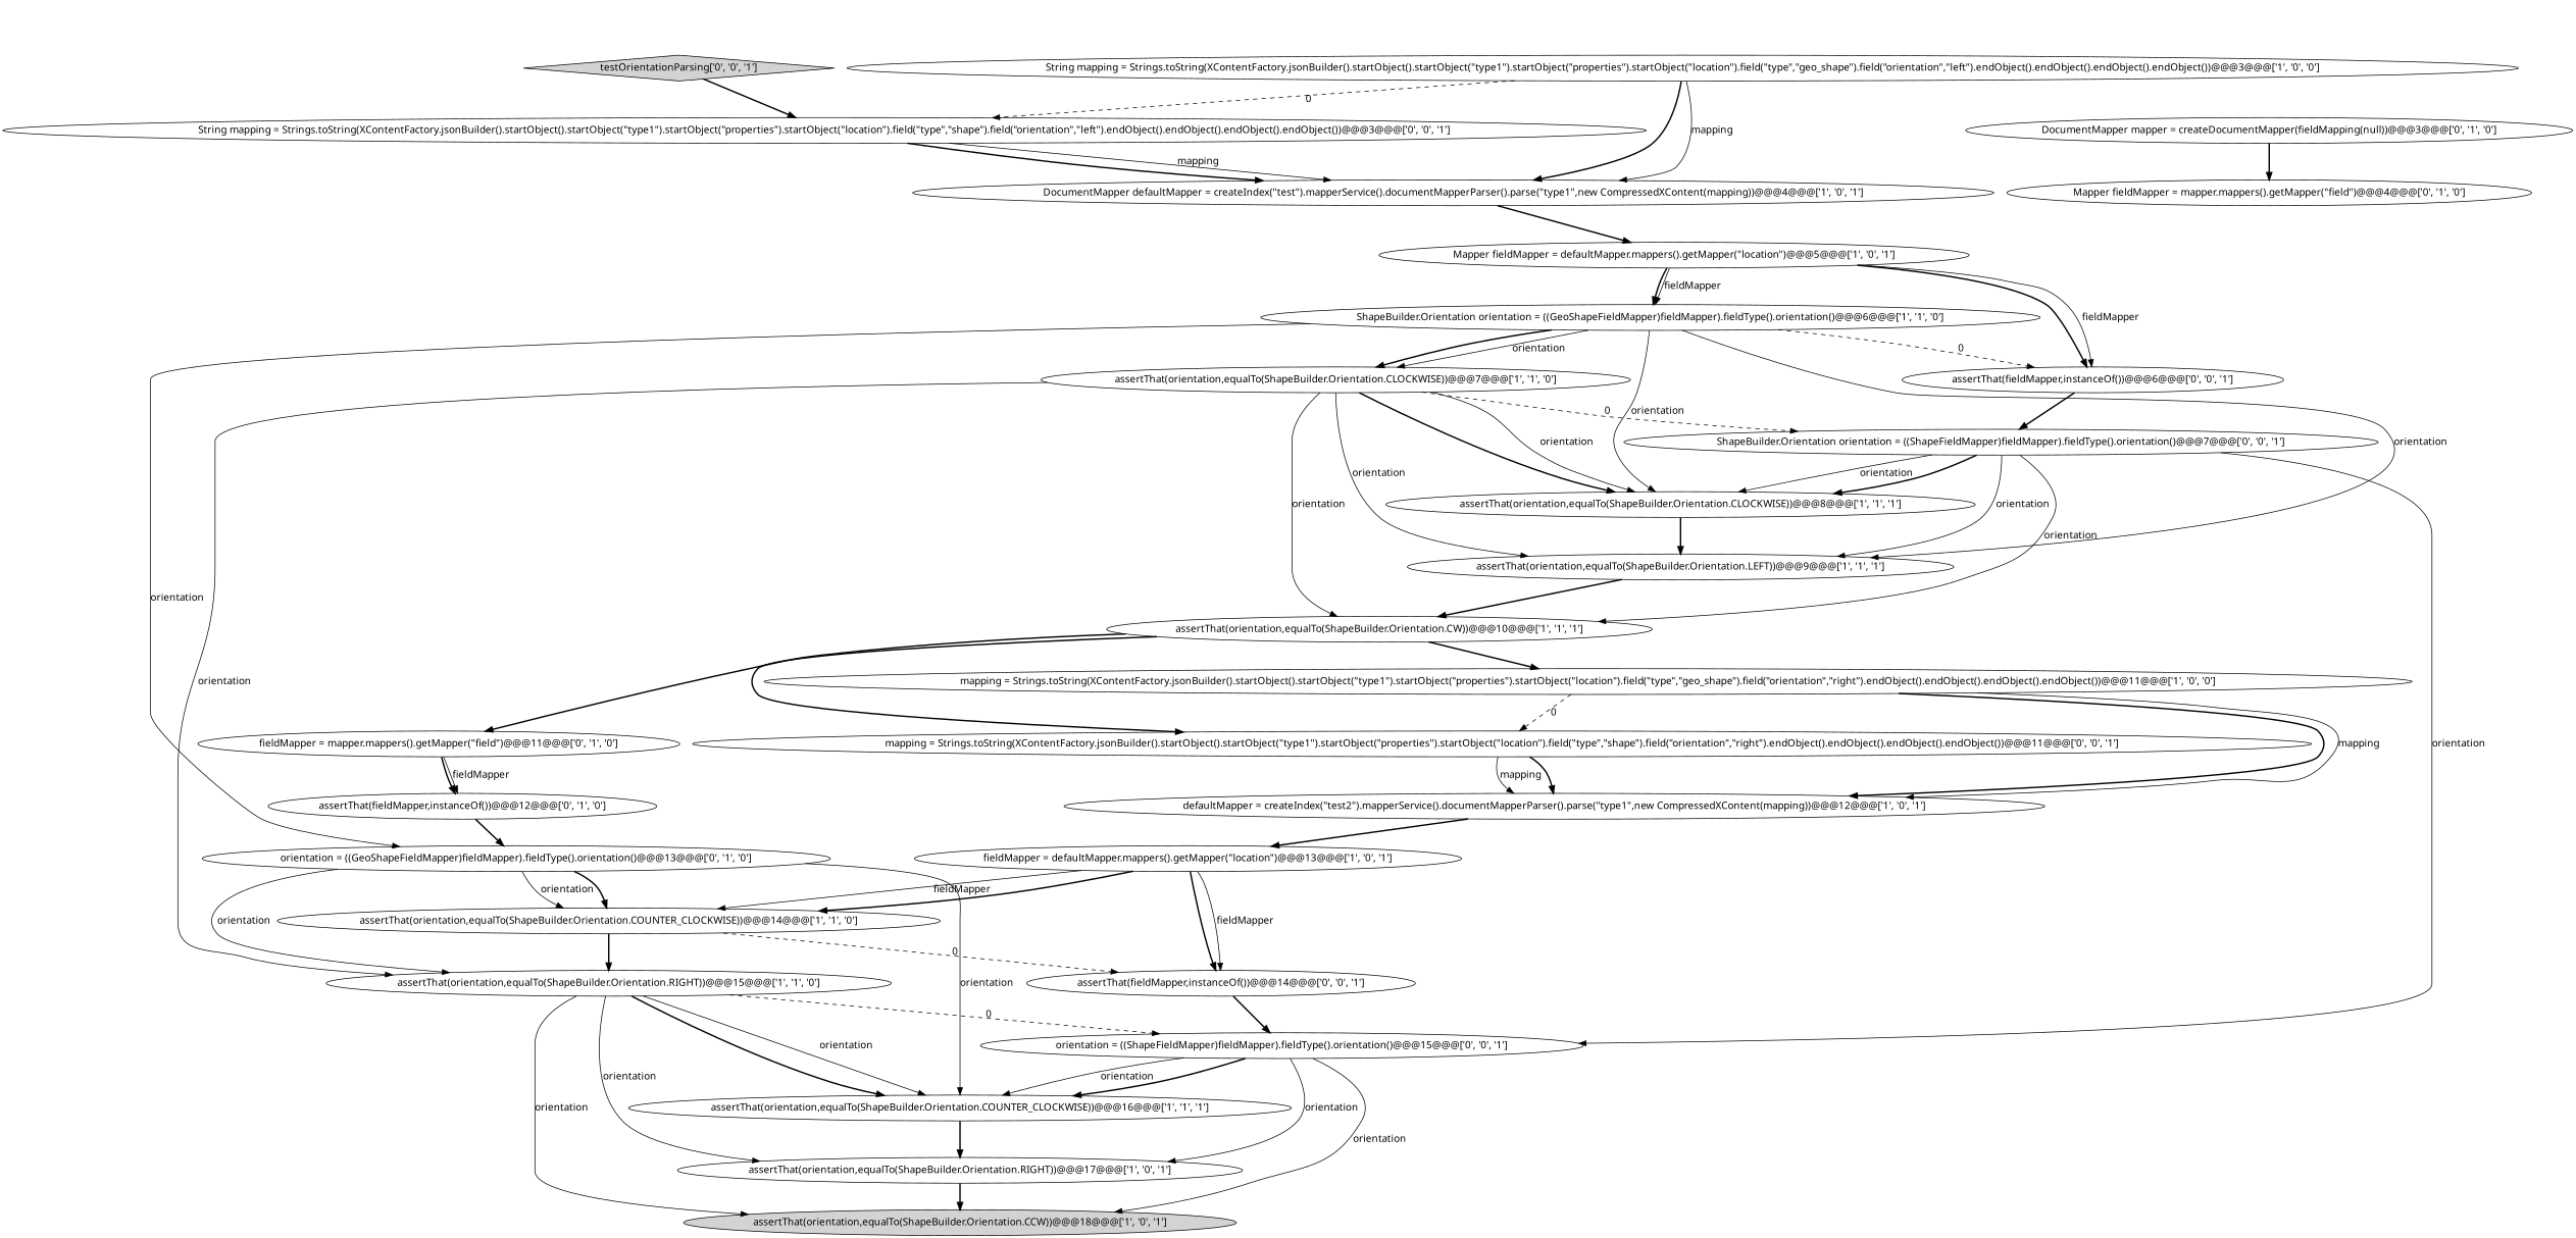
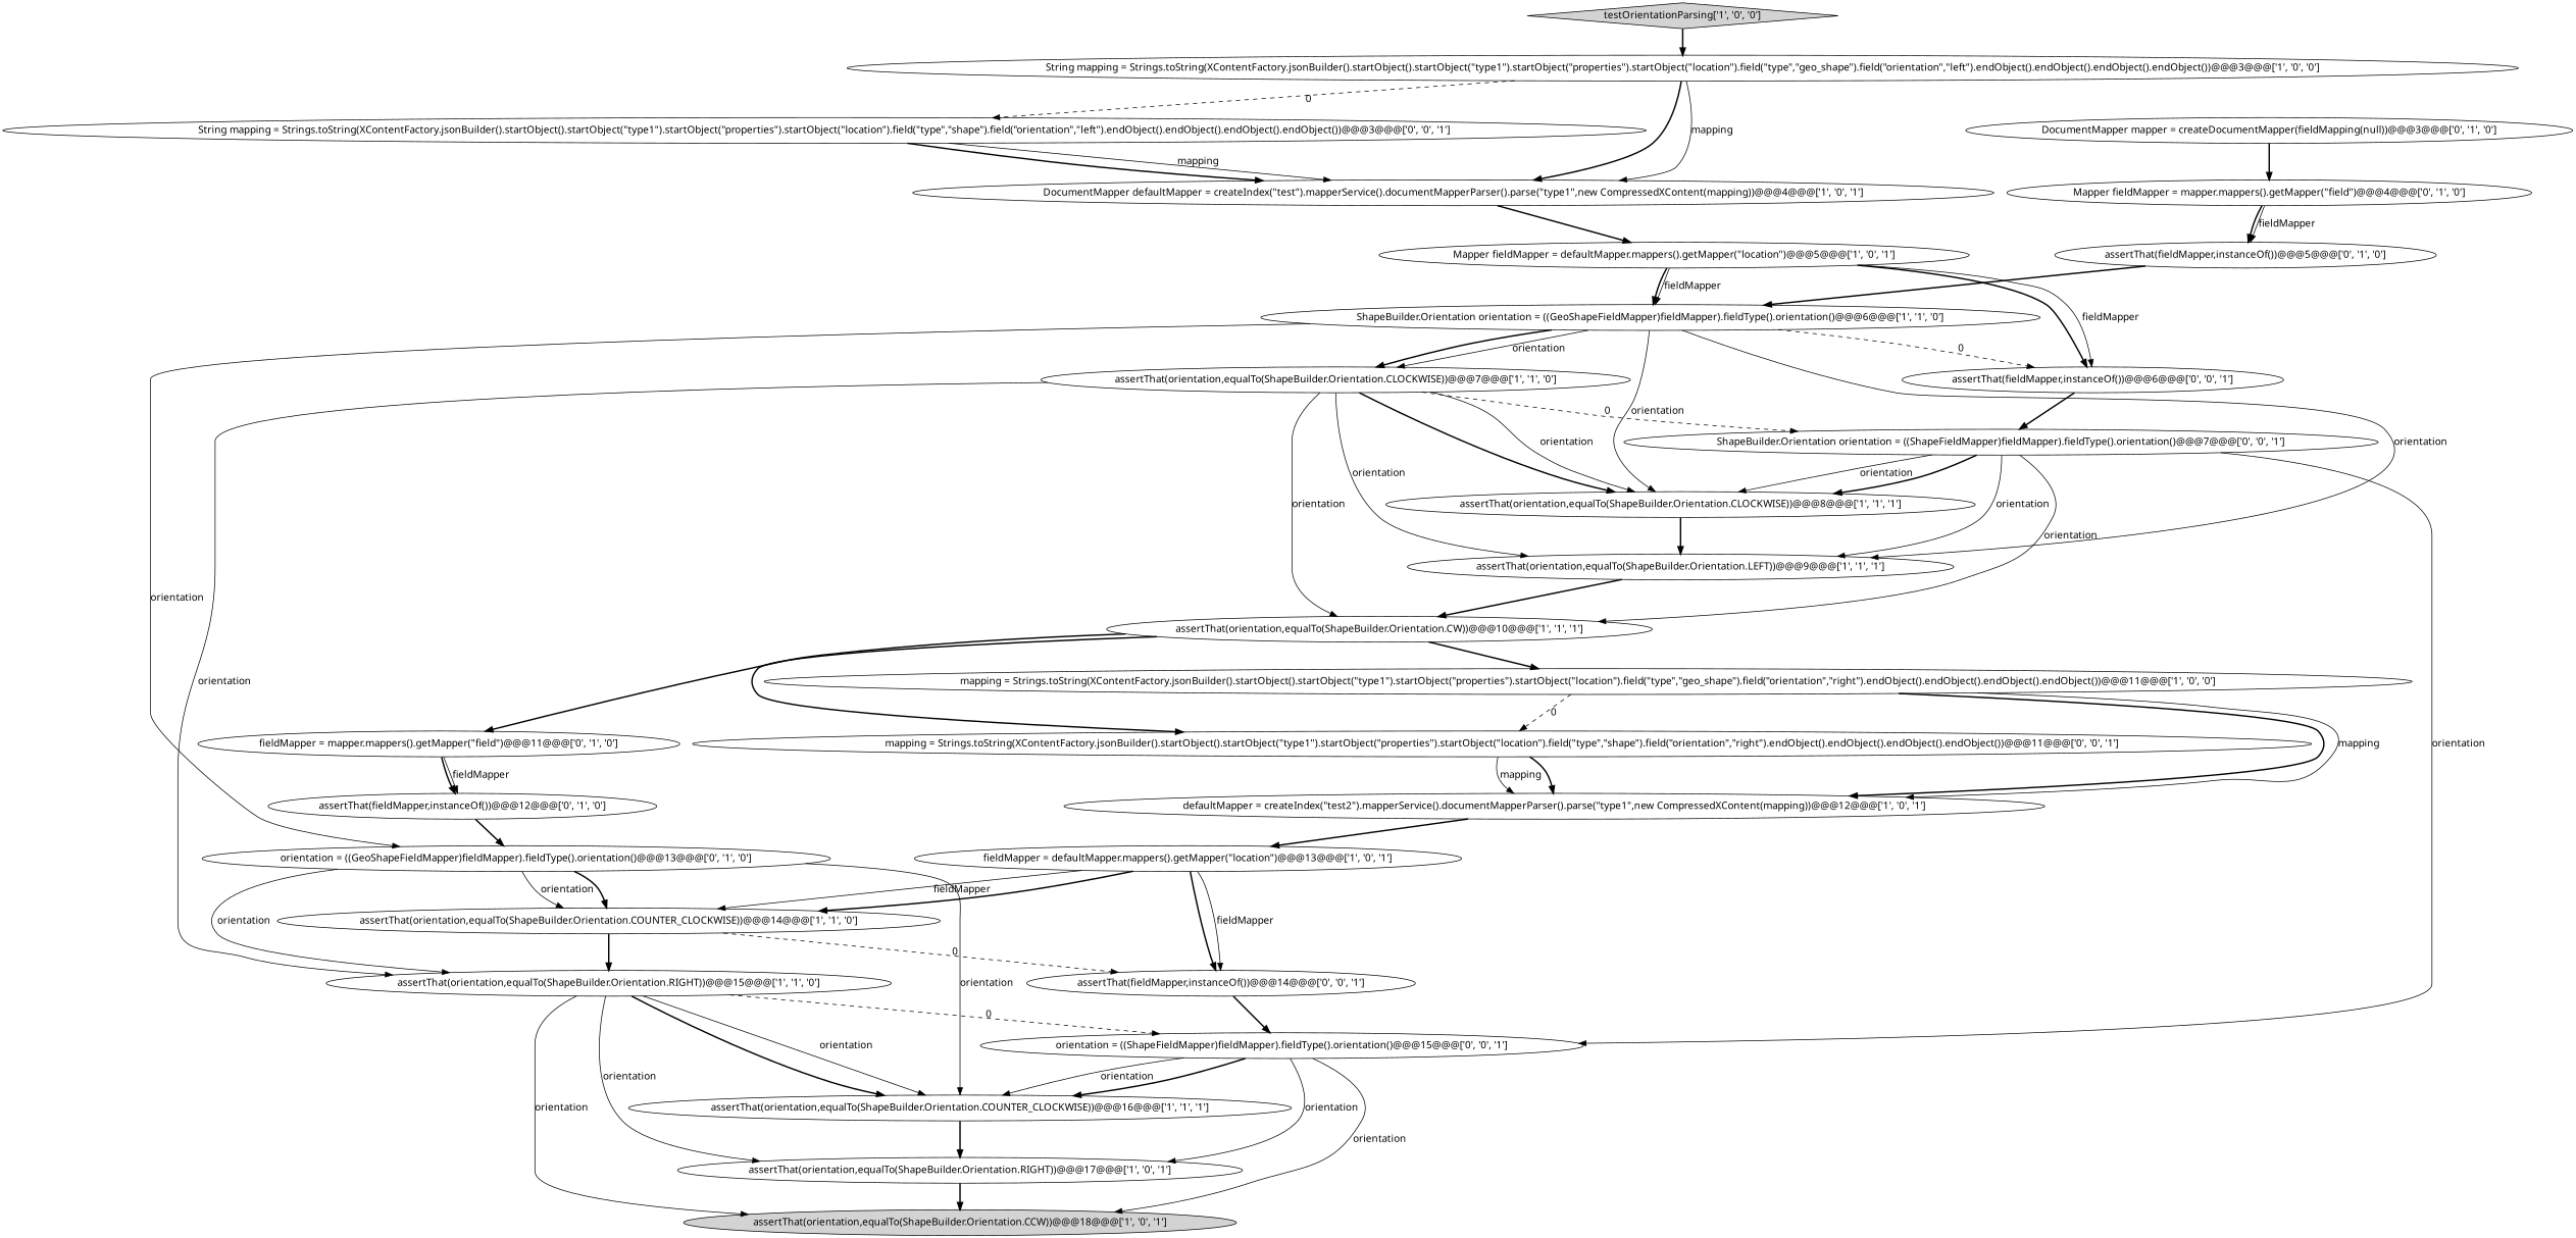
  digraph {
    fontname="Noto Sans"
    node [fillcolor=white fontname="Noto Sans" shape=ellipse style=filled]
    edge [fontname="Noto Sans" style=bold]
    n1 [label="Mapper fieldMapper = defaultMapper.mappers().getMapper(\"location\")@@@5@@@['1', '0', '1']"]
    n2 [label="ShapeBuilder.Orientation orientation = ((GeoShapeFieldMapper)fieldMapper).fieldType().orientation()@@@6@@@['1', '1', '0']"]
    n3 [label="assertThat(fieldMapper,instanceOf())@@@6@@@['0', '0', '1']"]
    n4 [label="assertThat(orientation,equalTo(ShapeBuilder.Orientation.LEFT))@@@9@@@['1', '1', '1']"]
    n5 [label="assertThat(orientation,equalTo(ShapeBuilder.Orientation.CLOCKWISE))@@@8@@@['1', '1', '1']"]
    n6 [label="orientation = ((GeoShapeFieldMapper)fieldMapper).fieldType().orientation()@@@13@@@['0', '1', '0']"]
    n7 [label="assertThat(orientation,equalTo(ShapeBuilder.Orientation.CLOCKWISE))@@@7@@@['1', '1', '0']"]
    n8 [label="ShapeBuilder.Orientation orientation = ((ShapeFieldMapper)fieldMapper).fieldType().orientation()@@@7@@@['0', '0', '1']"]
    n9 [label="DocumentMapper mapper = createDocumentMapper(fieldMapping(null))@@@3@@@['0', '1', '0']"]
    n10 [label="Mapper fieldMapper = mapper.mappers().getMapper(\"field\")@@@4@@@['0', '1', '0']"]
    n11 [label="assertThat(orientation,equalTo(ShapeBuilder.Orientation.CW))@@@10@@@['1', '1', '1']"]
    n12 [label="fieldMapper = mapper.mappers().getMapper(\"field\")@@@11@@@['0', '1', '0']"]
    n13 [label="mapping = Strings.toString(XContentFactory.jsonBuilder().startObject().startObject(\"type1\").startObject(\"properties\").startObject(\"location\").field(\"type\",\"shape\").field(\"orientation\",\"right\").endObject().endObject().endObject().endObject())@@@11@@@['0', '0', '1']"]
    n14 [label="mapping = Strings.toString(XContentFactory.jsonBuilder().startObject().startObject(\"type1\").startObject(\"properties\").startObject(\"location\").field(\"type\",\"geo_shape\").field(\"orientation\",\"right\").endObject().endObject().endObject().endObject())@@@11@@@['1', '0', '0']"]
    n15 [label="orientation = ((ShapeFieldMapper)fieldMapper).fieldType().orientation()@@@15@@@['0', '0', '1']"]
    n16 [fillcolor=lightgray label="assertThat(orientation,equalTo(ShapeBuilder.Orientation.CCW))@@@18@@@['1', '0', '1']"]
    n17 [label="assertThat(orientation,equalTo(ShapeBuilder.Orientation.COUNTER_CLOCKWISE))@@@16@@@['1', '1', '1']"]
    n18 [label="assertThat(orientation,equalTo(ShapeBuilder.Orientation.RIGHT))@@@17@@@['1', '0', '1']"]
+   n19 [label="assertThat(fieldMapper,instanceOf())@@@5@@@['0', '1', '0']"]
    n20 [label="assertThat(fieldMapper,instanceOf())@@@12@@@['0', '1', '0']"]
    n21 [label="assertThat(orientation,equalTo(ShapeBuilder.Orientation.RIGHT))@@@15@@@['1', '1', '0']"]
    n22 [label="assertThat(orientation,equalTo(ShapeBuilder.Orientation.COUNTER_CLOCKWISE))@@@14@@@['1', '1', '0']"]
    n23 [label="assertThat(fieldMapper,instanceOf())@@@14@@@['0', '0', '1']"]
    n24 [label="String mapping = Strings.toString(XContentFactory.jsonBuilder().startObject().startObject(\"type1\").startObject(\"properties\").startObject(\"location\").field(\"type\",\"shape\").field(\"orientation\",\"left\").endObject().endObject().endObject().endObject())@@@3@@@['0', '0', '1']"]
    n25 [label="DocumentMapper defaultMapper = createIndex(\"test\").mapperService().documentMapperParser().parse(\"type1\",new CompressedXContent(mapping))@@@4@@@['1', '0', '1']"]
    n26 [label="defaultMapper = createIndex(\"test2\").mapperService().documentMapperParser().parse(\"type1\",new CompressedXContent(mapping))@@@12@@@['1', '0', '1']"]
    n27 [label="String mapping = Strings.toString(XContentFactory.jsonBuilder().startObject().startObject(\"type1\").startObject(\"properties\").startObject(\"location\").field(\"type\",\"geo_shape\").field(\"orientation\",\"left\").endObject().endObject().endObject().endObject())@@@3@@@['1', '0', '0']"]
    n28 [label="fieldMapper = defaultMapper.mappers().getMapper(\"location\")@@@13@@@['1', '0', '1']"]
-   n29 [fillcolor=lightgray label="testOrientationParsing['0', '0', '1']" shape=diamond]
+   n30 [fillcolor=lightgray label="testOrientationParsing['1', '0', '0']" shape=diamond]
    n1 -> n2 [label=fieldMapper style=solid]
    n1 -> n2
    n1 -> n3
    n1 -> n3 [label=fieldMapper style=solid]
    n2 -> n3 [label=0 style=dashed]
    n2 -> n4 [label=orientation style=solid]
    n2 -> n5 [label=orientation style=solid]
    n2 -> n6 [label=orientation style=solid]
    n2 -> n7 [label=orientation style=solid]
    n2 -> n7
    n3 -> n8
    n4 -> n11
    n5 -> n4
    n6 -> n17 [label=orientation style=solid]
    n6 -> n21 [label=orientation style=solid]
    n6 -> n22 [label=orientation style=solid]
    n6 -> n22
    n7 -> n4 [label=orientation style=solid]
    n7 -> n5 [label=orientation style=solid]
    n7 -> n5
    n7 -> n8 [label=0 style=dashed]
    n7 -> n11 [label=orientation style=solid]
    n7 -> n21 [label=orientation style=solid]
    n8 -> n4 [label=orientation style=solid]
    n8 -> n5 [label=orientation style=solid]
    n8 -> n5
    n8 -> n11 [label=orientation style=solid]
    n8 -> n15 [label=orientation style=solid]
    n9 -> n10
+   n10 -> n19
+   n10 -> n19 [label=fieldMapper style=solid]
    n11 -> n12
    n11 -> n13
    n11 -> n14
    n12 -> n20 [label=fieldMapper style=solid]
    n12 -> n20
    n13 -> n26
    n13 -> n26 [label=mapping style=solid]
    n14 -> n13 [label=0 style=dashed]
    n14 -> n26
    n14 -> n26 [label=mapping style=solid]
    n15 -> n16 [label=orientation style=solid]
    n15 -> n17
    n15 -> n17 [label=orientation style=solid]
    n15 -> n18 [label=orientation style=solid]
    n17 -> n18
    n18 -> n16
+   n19 -> n2
    n20 -> n6
    n21 -> n15 [label=0 style=dashed]
    n21 -> n16 [label=orientation style=solid]
    n21 -> n17
    n21 -> n17 [label=orientation style=solid]
    n21 -> n18 [label=orientation style=solid]
    n22 -> n21
    n22 -> n23 [label=0 style=dashed]
    n23 -> n15
    n24 -> n25 [label=mapping style=solid]
    n24 -> n25
    n25 -> n1
    n26 -> n28
    n27 -> n24 [label=0 style=dashed]
    n27 -> n25 [label=mapping style=solid]
    n27 -> n25
    n28 -> n22 [label=fieldMapper style=solid]
    n28 -> n22
    n28 -> n23
    n28 -> n23 [label=fieldMapper style=solid]
-   n29 -> n24
+   n30 -> n27
  }
